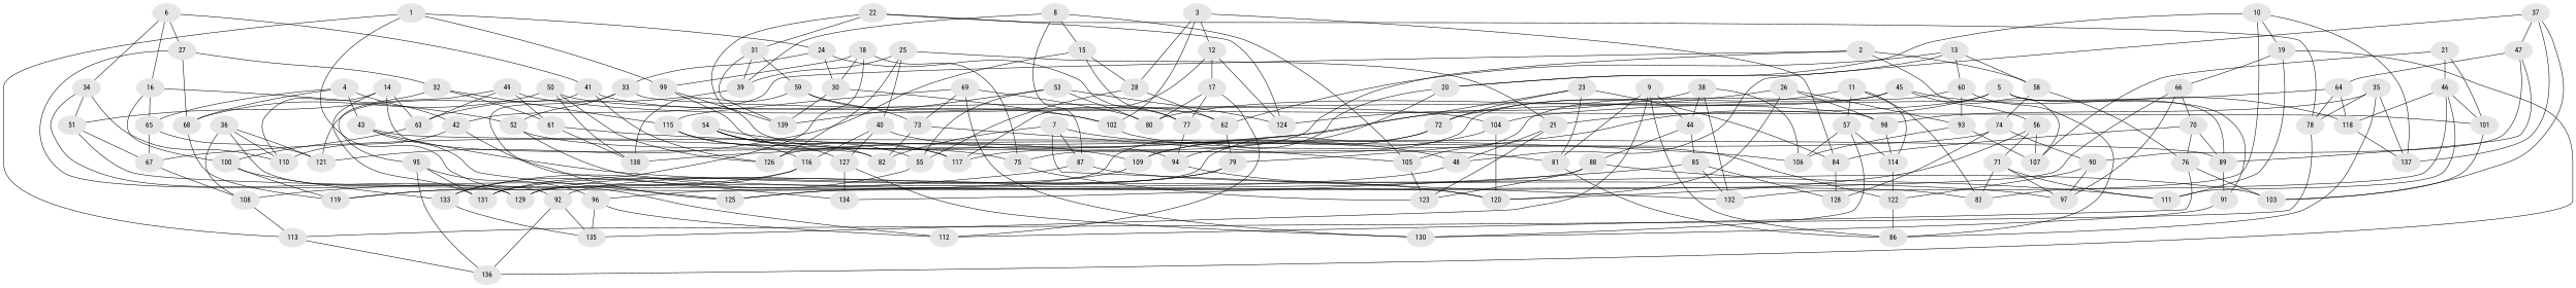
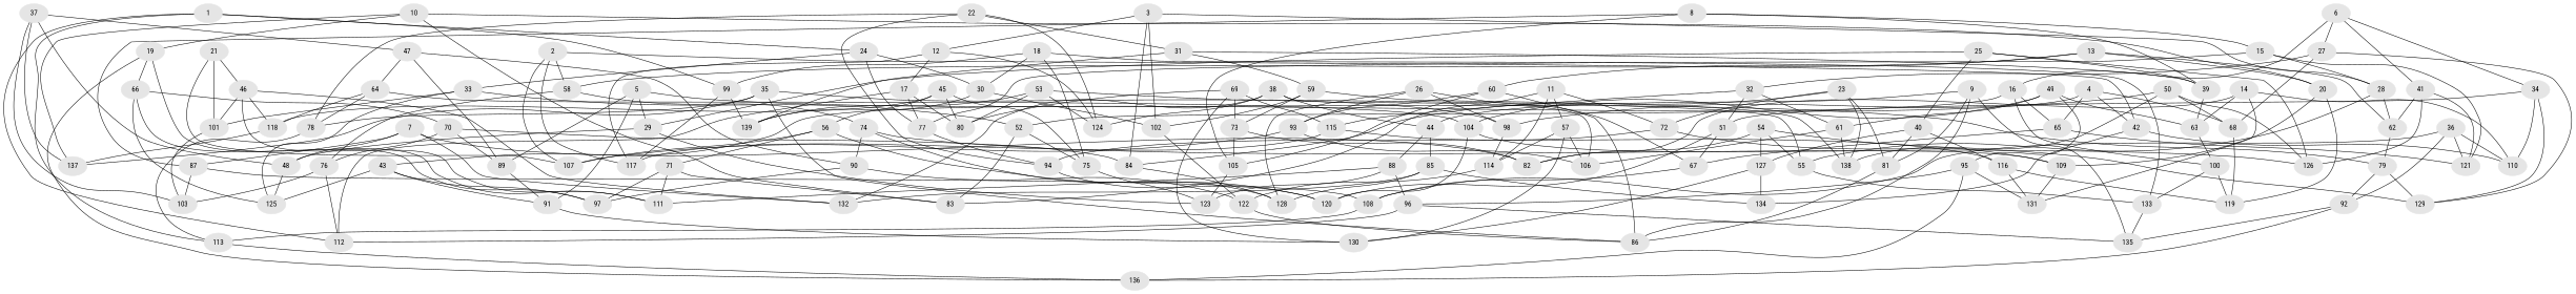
  graph {
    fontname="Roboto Condensed"
    node [color=gray90 fontname="Roboto Condensed" style=filled]
    edge [fontname="Roboto Condensed"]
    1
    24
    99
    112
    113
    77
    30
    33
    117
    139
    136
    2
    42
    58
    107
    110
    134
    74
    76
    3
    12
    28
    84
    102
    17
    124
    62
    55
    128
    122
    4
    43
    65
    68
    91
    125
    97
    121
    67
    119
    5
    29
    79
    89
    48
    123
    129
    92
    130
    6
    16
    27
    34
    41
    52
    100
    32
    51
    126
    7
    82
    87
    132
    108
    103
    8
    15
    39
    105
    63
    9
    44
    81
    86
    135
    85
    88
    10
    19
    20
    83
    137
    66
    111
    109
    11
    57
    72
    114
    106
    94
    80
    13
    60
    93
    14
    131
    75
    133
    18
    70
    21
    46
    101
    118
    22
    31
    78
    59
    120
    23
    138
    25
    40
    116
    127
    26
    98
    61
    115
    73
    35
    36
    37
    47
    64
    90
    38
    96
    45
    56
    71
    104
    49
    95
    50
    53
    54
    69
    1 -- 24
    1 -- 99
    1 -- 112
    1 -- 113
    24 -- 77
    24 -- 30
    24 -- 33
    99 -- 117
    99 -- 139
    113 -- 136
    77 -- 94
    30 -- 139
    30 -- 102
    33 -- 125
    33 -- 52
    33 -- 101
    2 -- 117
    2 -- 42
    2 -- 58
    2 -- 107
    42 -- 110
    42 -- 134
    58 -- 74
    58 -- 76
    74 -- 128
    74 -- 126
    74 -- 90
    76 -- 112
    76 -- 103
    3 -- 12
    3 -- 28
    3 -- 84
    3 -- 102
    12 -- 117
    12 -- 17
    12 -- 124
    28 -- 62
    28 -- 55
    84 -- 128
    102 -- 122
    17 -- 112
    17 -- 77
    17 -- 80
    62 -- 79
    55 -- 133
    122 -- 86
    4 -- 42
    4 -- 43
    4 -- 65
    4 -- 68
-   43 -- 89
+   43 -- 91
    43 -- 125
    43 -- 97
    65 -- 121
    65 -- 67
    68 -- 119
    91 -- 130
    67 -- 108
    5 -- 91
    5 -- 29
    5 -- 79
    5 -- 89
    29 -- 48
    29 -- 123
    79 -- 129
    79 -- 92
    89 -- 91
    48 -- 125
    92 -- 136
    92 -- 135
    6 -- 16
    6 -- 27
    6 -- 34
    6 -- 41
    16 -- 65
    16 -- 52
    16 -- 100
    27 -- 68
    27 -- 129
    27 -- 32
    34 -- 110
    34 -- 129
    34 -- 51
    41 -- 62
    41 -- 121
    41 -- 126
    52 -- 83
    52 -- 75
    100 -- 119
    100 -- 133
    32 -- 51
    32 -- 61
    32 -- 115
    51 -- 67
    51 -- 120
    7 -- 48
    7 -- 82
    7 -- 87
    7 -- 132
    87 -- 108
    87 -- 103
    108 -- 113
    8 -- 87
    8 -- 15
    8 -- 39
    8 -- 105
    15 -- 77
    15 -- 28
    15 -- 121
    39 -- 63
    105 -- 123
    63 -- 100
    9 -- 44
    9 -- 81
    9 -- 86
    9 -- 135
    44 -- 85
    44 -- 88
    81 -- 86
    85 -- 134
    85 -- 128
    85 -- 132
    88 -- 123
    88 -- 111
    88 -- 96
    10 -- 19
    10 -- 20
    10 -- 83
    10 -- 137
    19 -- 136
    19 -- 66
    19 -- 111
    20 -- 119
    20 -- 109
    66 -- 125
    66 -- 97
    66 -- 70
    109 -- 131
    11 -- 83
    11 -- 57
    11 -- 72
    11 -- 114
    57 -- 130
    57 -- 114
    57 -- 106
    72 -- 129
    72 -- 94
    114 -- 122
    94 -- 120
    13 -- 58
    13 -- 62
    13 -- 20
    13 -- 60
    60 -- 105
    60 -- 86
    60 -- 93
    93 -- 107
    93 -- 106
    14 -- 110
    14 -- 82
    14 -- 63
    14 -- 131
    75 -- 123
    133 -- 135
    18 -- 99
    18 -- 30
    18 -- 75
    18 -- 133
    70 -- 76
    70 -- 84
    70 -- 89
    21 -- 107
    21 -- 46
    21 -- 101
    46 -- 132
    46 -- 111
    46 -- 101
    46 -- 118
    101 -- 103
    118 -- 137
    22 -- 124
    22 -- 94
    22 -- 31
    22 -- 78
    31 -- 139
    31 -- 39
    31 -- 59
    78 -- 113
    59 -- 102
    59 -- 138
    59 -- 73
    23 -- 84
    23 -- 81
    23 -- 72
    23 -- 138
    25 -- 29
    25 -- 126
    25 -- 39
    25 -- 40
    40 -- 81
    40 -- 116
    40 -- 127
    116 -- 119
    116 -- 131
    127 -- 134
    127 -- 130
-   26 -- 120
+   26 -- 128
    26 -- 67
    26 -- 93
    26 -- 98
    98 -- 114
    61 -- 106
    61 -- 138
    115 -- 117
    115 -- 116
    73 -- 82
    73 -- 105
    35 -- 86
    35 -- 137
    35 -- 78
    35 -- 98
    36 -- 110
    36 -- 121
    36 -- 92
    36 -- 108
    37 -- 48
    37 -- 103
    37 -- 137
    37 -- 47
    47 -- 89
    47 -- 64
    47 -- 90
    64 -- 118
    64 -- 78
    64 -- 104
    90 -- 122
    90 -- 97
    38 -- 124
    38 -- 132
    38 -- 44
    38 -- 106
    96 -- 112
    96 -- 135
    45 -- 80
    45 -- 75
    45 -- 118
    45 -- 56
    56 -- 107
    56 -- 120
    56 -- 71
    71 -- 97
    71 -- 83
    71 -- 111
    104 -- 109
    104 -- 120
    49 -- 63
    49 -- 61
    49 -- 104
    49 -- 95
    95 -- 136
    95 -- 131
    95 -- 96
    50 -- 68
    50 -- 126
    50 -- 138
    50 -- 98
    53 -- 139
    53 -- 124
    53 -- 55
    53 -- 80
    54 -- 55
    54 -- 82
    54 -- 109
    54 -- 127
    69 -- 130
    69 -- 80
    69 -- 115
    69 -- 73
  }
